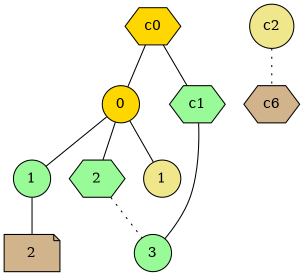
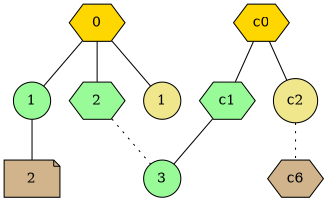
  graph {
    node [fillcolor=palegreen shape=circle style=filled]
-   n1 [fillcolor=gold label=0]
+   n1 [fillcolor=gold label=0 shape=hexagon]
    n2 [label=1]
    n3 [label=2 shape=hexagon]
    n4 [fillcolor=khaki label=1]
    n5 [fillcolor=tan label=2 shape=note]
    n6 [label=3]
    c0 [fillcolor=gold shape=hexagon]
    c1 [shape=hexagon]
    c2 [fillcolor=khaki]
    n10 [fillcolor=tan label=c6 shape=hexagon]
    n1 -- n2
    n1 -- n3
    n1 -- n4
    n2 -- n5
    n3 -- n6 [style=dotted]
    c0 -- c1
-   c0 -- n1
+   c0 -- c2
    c1 -- n6
    c2 -- n10 [style=dotted]
  }
